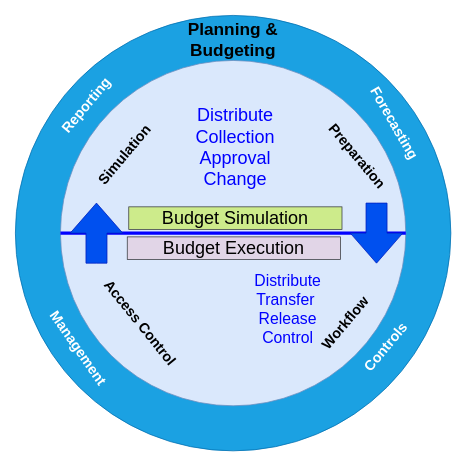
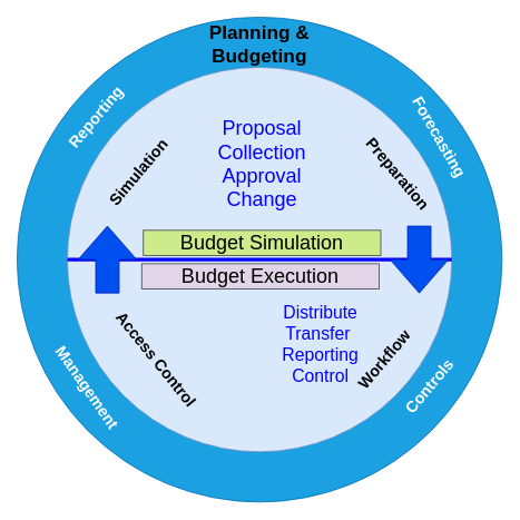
  <mxCell id="0" />
  <mxCell id="1" parent="0" />
  <mxCell id="2" value="" style="ellipse;whiteSpace=wrap;html=1;aspect=fixed;fillColor=#1ba1e2;strokeColor=#006EAF;fontColor=#ffffff;" vertex="1" parent="1"><mxGeometry x="20" y="20" width="580" height="580" as="geometry" /></mxCell>
  <mxCell id="3" value="" style="ellipse;whiteSpace=wrap;html=1;aspect=fixed;fillColor=#dae8fc;strokeColor=#6c8ebf;" vertex="1" parent="1"><mxGeometry x="80" y="80" width="460" height="460" as="geometry" /></mxCell>
  <mxCell id="4" value="Planning &amp;amp; Budgeting" style="text;html=1;strokeColor=none;fillColor=none;align=center;verticalAlign=middle;whiteSpace=wrap;rounded=0;fontSize=23;fontStyle=1" vertex="1" parent="1"><mxGeometry x="195" y="42" width="230" height="20" as="geometry" /></mxCell>
  <mxCell id="5" value="Reporting" style="text;html=1;strokeColor=none;fillColor=none;align=center;verticalAlign=middle;whiteSpace=wrap;rounded=0;fontSize=19;fontStyle=1;rotation=-50;fontColor=#FFFFFF;" vertex="1" parent="1"><mxGeometry x="35" y="130" width="160" height="20" as="geometry" /></mxCell>
  <mxCell id="6" value="Forecasting" style="text;html=1;strokeColor=none;fillColor=none;align=center;verticalAlign=middle;whiteSpace=wrap;rounded=0;fontSize=19;fontStyle=1;rotation=60;fontColor=#FFFFFF;" vertex="1" parent="1"><mxGeometry x="451" y="154" width="147" height="20" as="geometry" /></mxCell>
  <mxCell id="7" value="Management" style="text;html=1;strokeColor=none;fillColor=none;align=center;verticalAlign=middle;whiteSpace=wrap;rounded=0;fontSize=19;fontStyle=1;rotation=55;fontColor=#FFFFFF;" vertex="1" parent="1"><mxGeometry x="24" y="453.5" width="160" height="20" as="geometry" /></mxCell>
  <mxCell id="8" value="Controls" style="text;html=1;strokeColor=none;fillColor=none;align=center;verticalAlign=middle;whiteSpace=wrap;rounded=0;fontSize=19;fontStyle=1;rotation=-50;fontColor=#FFFFFF;" vertex="1" parent="1"><mxGeometry x="434" y="454" width="160" height="16" as="geometry" /></mxCell>
  <mxCell id="9" value="&lt;font color=&quot;#000000&quot;&gt;Workflow&lt;/font&gt;" style="text;html=1;strokeColor=none;fillColor=none;align=center;verticalAlign=middle;whiteSpace=wrap;rounded=0;fontSize=19;fontStyle=1;rotation=-50;fontColor=#FFFFFF;" vertex="1" parent="1"><mxGeometry x="380" y="420" width="160" height="20" as="geometry" /></mxCell>
  <mxCell id="10" value="&lt;font color=&quot;#000000&quot;&gt;Access Control&lt;/font&gt;" style="text;html=1;strokeColor=none;fillColor=none;align=center;verticalAlign=middle;whiteSpace=wrap;rounded=0;fontSize=19;fontStyle=1;rotation=51;fontColor=#FFFFFF;" vertex="1" parent="1"><mxGeometry x="115" y="420" width="142" height="20" as="geometry" /></mxCell>
  <mxCell id="11" value="" style="endArrow=none;html=1;fontSize=19;fontColor=#FFFFFF;entryX=1;entryY=0.5;entryDx=0;entryDy=0;exitX=0;exitY=0.5;exitDx=0;exitDy=0;strokeWidth=4;strokeColor=#0000FF;" edge="1" parent="1" source="3" target="3"><mxGeometry width="50" height="50" relative="1" as="geometry"><mxPoint x="-285" y="360" as="sourcePoint" /><mxPoint x="-235" y="310" as="targetPoint" /></mxGeometry></mxCell>
  <mxCell id="12" value="" style="shape=image;html=1;verticalAlign=top;verticalLabelPosition=bottom;labelBackgroundColor=#ffffff;imageAspect=0;aspect=fixed;image=https://cdn3.iconfinder.com/data/icons/interface-8/128/InterfaceExpendet-01-128.png;strokeColor=#000000;fontSize=19;fontColor=#FFFFFF;" vertex="1" parent="1"><mxGeometry x="159" y="50" width="300" height="300" as="geometry" /></mxCell>
- <mxCell id="13" value="Distribute&lt;br style=&quot;font-size: 24px;&quot;&gt;Collection&lt;br style=&quot;font-size: 24px;&quot;&gt;Approval&lt;br style=&quot;font-size: 24px;&quot;&gt;Change&lt;br style=&quot;font-size: 24px;&quot;&gt;" style="text;html=1;strokeColor=none;fillColor=none;align=center;verticalAlign=middle;whiteSpace=wrap;rounded=0;fontSize=24;fontColor=#0000FF;" vertex="1" parent="1"><mxGeometry x="221" y="140" width="184" height="112" as="geometry" /></mxCell>
+ <mxCell id="13" value="Proposal&lt;br style=&quot;font-size: 24px;&quot;&gt;Collection&lt;br style=&quot;font-size: 24px;&quot;&gt;Approval&lt;br style=&quot;font-size: 24px;&quot;&gt;Change&lt;br style=&quot;font-size: 24px;&quot;&gt;" style="text;html=1;strokeColor=none;fillColor=none;align=center;verticalAlign=middle;whiteSpace=wrap;rounded=0;fontSize=24;fontColor=#0000FF;" vertex="1" parent="1"><mxGeometry x="221" y="140" width="184" height="112" as="geometry" /></mxCell>
  <mxCell id="14" value="&lt;font color=&quot;#000000&quot;&gt;Simulation&lt;/font&gt;" style="text;html=1;strokeColor=none;fillColor=none;align=center;verticalAlign=middle;whiteSpace=wrap;rounded=0;fontSize=19;fontStyle=1;rotation=-50;fontColor=#FFFFFF;" vertex="1" parent="1"><mxGeometry x="86" y="196" width="160" height="20" as="geometry" /></mxCell>
  <mxCell id="15" value="&lt;font color=&quot;#000000&quot;&gt;Preparation&lt;/font&gt;" style="text;html=1;strokeColor=none;fillColor=none;align=center;verticalAlign=middle;whiteSpace=wrap;rounded=0;fontSize=19;fontStyle=1;rotation=50;fontColor=#FFFFFF;" vertex="1" parent="1"><mxGeometry x="395" y="196" width="160" height="24" as="geometry" /></mxCell>
  <mxCell id="16" value="Budget Simulation" style="rounded=0;whiteSpace=wrap;html=1;strokeColor=#36393d;fontSize=24;fillColor=#cdeb8b;" vertex="1" parent="1"><mxGeometry x="171" y="275" width="284" height="30" as="geometry" /></mxCell>
  <mxCell id="17" value="Budget Execution" style="rounded=0;whiteSpace=wrap;html=1;strokeColor=#36393d;fontSize=24;fillColor=#e1d5e7;" vertex="1" parent="1"><mxGeometry x="169" y="315" width="284" height="30" as="geometry" /></mxCell>
  <mxCell id="18" value="" style="html=1;shadow=0;dashed=0;align=center;verticalAlign=middle;shape=mxgraph.arrows2.arrow;dy=0.6;dx=40;direction=north;notch=0;strokeColor=#001DBC;fontSize=24;fontColor=#ffffff;fillColor=#0050ef;" vertex="1" parent="1"><mxGeometry x="93" y="270" width="70" height="80" as="geometry" /></mxCell>
  <mxCell id="19" value="" style="html=1;shadow=0;dashed=0;align=center;verticalAlign=middle;shape=mxgraph.arrows2.arrow;dy=0.6;dx=40;direction=north;notch=0;strokeColor=#001DBC;fontSize=24;fontColor=#ffffff;fillColor=#0050ef;rotation=-180;" vertex="1" parent="1"><mxGeometry x="466" y="270" width="70" height="80" as="geometry" /></mxCell>
  <mxCell id="20" value="" style="shape=image;html=1;verticalAlign=top;verticalLabelPosition=bottom;labelBackgroundColor=#ffffff;imageAspect=0;aspect=fixed;image=https://cdn3.iconfinder.com/data/icons/chart-diagram/64/hierarchy_pyramid_triangle_chart-128.png;strokeColor=#000000;fontSize=24;fontColor=#0000FF;" vertex="1" parent="1"><mxGeometry x="225" y="350" width="128" height="128" as="geometry" /></mxCell>
  <mxCell id="21" value="" style="shape=image;html=1;verticalAlign=top;verticalLabelPosition=bottom;labelBackgroundColor=#ffffff;imageAspect=0;aspect=fixed;image=https://cdn3.iconfinder.com/data/icons/chart-diagram/64/hierarchy_pyramid_triangle_chart-128.png;strokeColor=#000000;fontSize=24;fontColor=#0000FF;" vertex="1" parent="1"><mxGeometry x="230" y="348" width="152" height="152" as="geometry" /></mxCell>
- <mxCell id="22" value="Distribute&lt;br&gt;Transfer&amp;nbsp;&lt;br&gt;Release&lt;br&gt;Control&lt;br style=&quot;font-size: 21px&quot;&gt;" style="text;html=1;strokeColor=none;fillColor=none;align=center;verticalAlign=middle;whiteSpace=wrap;rounded=0;fontSize=21;fontColor=#0000FF;" vertex="1" parent="1"><mxGeometry x="332" y="355" width="102" height="112" as="geometry" /></mxCell>
+ <mxCell id="22" value="Distribute&lt;br&gt;Transfer&amp;nbsp;&lt;br&gt;Reporting&lt;br&gt;Control&lt;br style=&quot;font-size: 21px&quot;&gt;" style="text;html=1;strokeColor=none;fillColor=none;align=center;verticalAlign=middle;whiteSpace=wrap;rounded=0;fontSize=21;fontColor=#0000FF;" vertex="1" parent="1"><mxGeometry x="332" y="355" width="102" height="112" as="geometry" /></mxCell>
